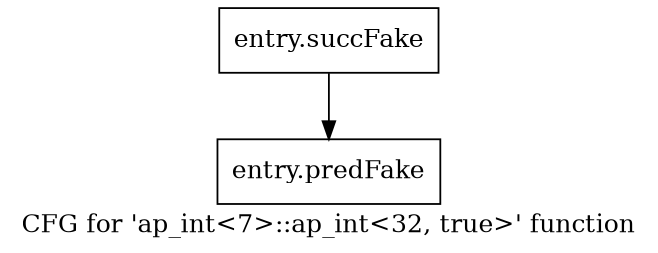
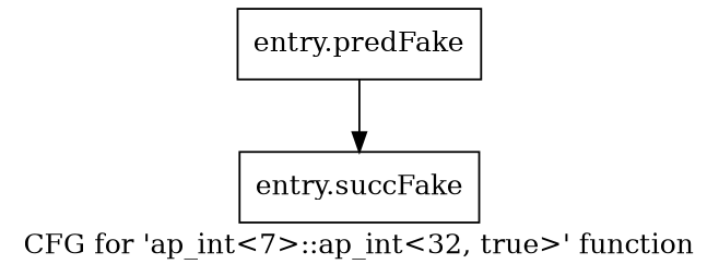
  digraph {
    label="CFG for 'ap_int\<7\>::ap_int\<32, true\>' function"
    node [shape=record]
    n1 [label="{entry.predFake}"]
    n2 [filename="/home/omerfaruk/tools/Xilinx/Vitis_HLS/2023.2/include/ap_int.h" label="{entry.succFake}" linenumber=65]
-   n2 -> n1 [execusionnum=3 filename="/home/omerfaruk/tools/Xilinx/Vitis_HLS/2023.2/include/ap_int.h"]
+   n1 -> n2 [execusionnum=3 filename="/home/omerfaruk/tools/Xilinx/Vitis_HLS/2023.2/include/ap_int.h"]
  }
